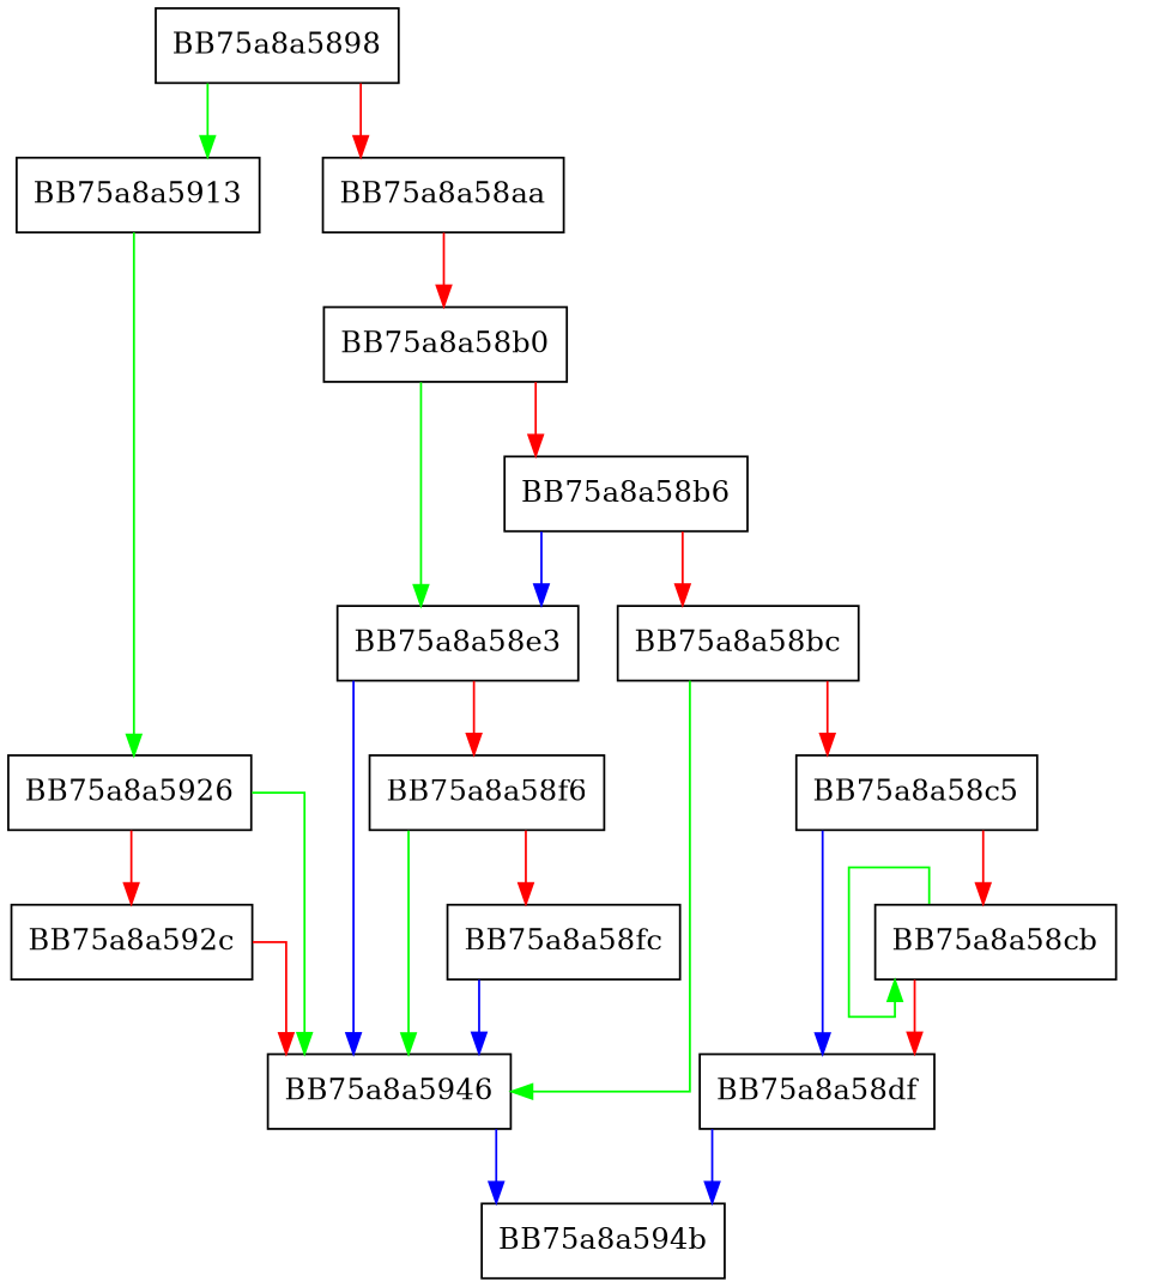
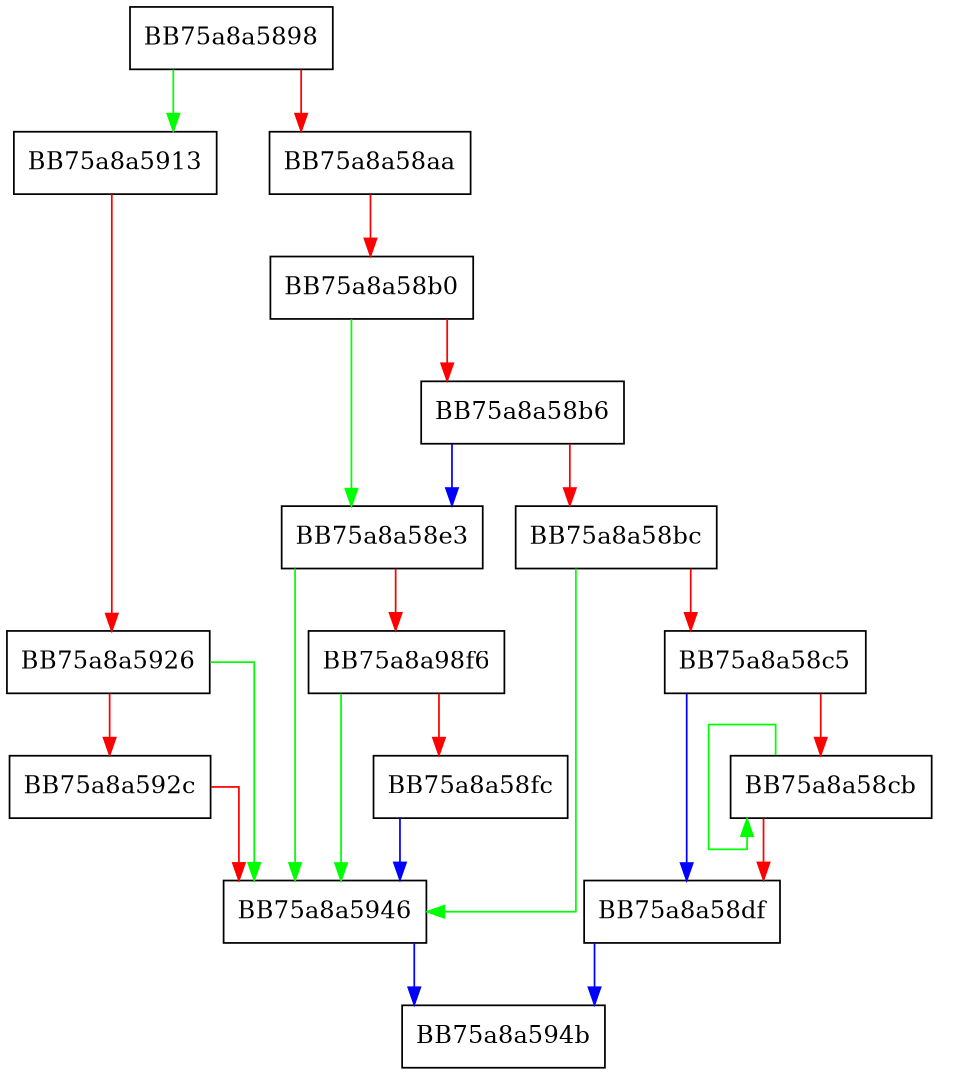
  digraph {
    splines=ortho
    node [shape=box]
    edge [color=red]
    BB75a8a5898
    BB75a8a5913
    BB75a8a58aa
    BB75a8a5926
    BB75a8a58b0
    BB75a8a5946
    BB75a8a594b
    BB75a8a592c
    BB75a8a58e3
    BB75a8a58b6
-   BB75a8a58f6
+   BB75a8a58f6 [label=BB75a8a98f6]
    BB75a8a58bc
    BB75a8a58fc
    BB75a8a58c5
    BB75a8a58df
    BB75a8a58cb
    BB75a8a5898 -> BB75a8a5913 [color=green]
    BB75a8a5898 -> BB75a8a58aa
-   BB75a8a5913 -> BB75a8a5926 [color=green]
+   BB75a8a5913 -> BB75a8a5926
    BB75a8a58aa -> BB75a8a58b0
    BB75a8a5926 -> BB75a8a5946 [color=green]
    BB75a8a5926 -> BB75a8a592c
    BB75a8a58b0 -> BB75a8a58e3 [color=green]
    BB75a8a58b0 -> BB75a8a58b6
    BB75a8a5946 -> BB75a8a594b [color=blue]
    BB75a8a592c -> BB75a8a5946
-   BB75a8a58e3 -> BB75a8a5946 [color=blue]
+   BB75a8a58e3 -> BB75a8a5946 [color=green]
    BB75a8a58e3 -> BB75a8a58f6
    BB75a8a58b6 -> BB75a8a58e3 [color=blue]
    BB75a8a58b6 -> BB75a8a58bc
    BB75a8a58f6 -> BB75a8a5946 [color=green]
    BB75a8a58f6 -> BB75a8a58fc
    BB75a8a58bc -> BB75a8a5946 [color=green]
    BB75a8a58bc -> BB75a8a58c5
    BB75a8a58fc -> BB75a8a5946 [color=blue]
    BB75a8a58c5 -> BB75a8a58df [color=blue]
    BB75a8a58c5 -> BB75a8a58cb
    BB75a8a58df -> BB75a8a594b [color=blue]
    BB75a8a58cb -> BB75a8a58df
    BB75a8a58cb -> BB75a8a58cb [color=green]
  }
